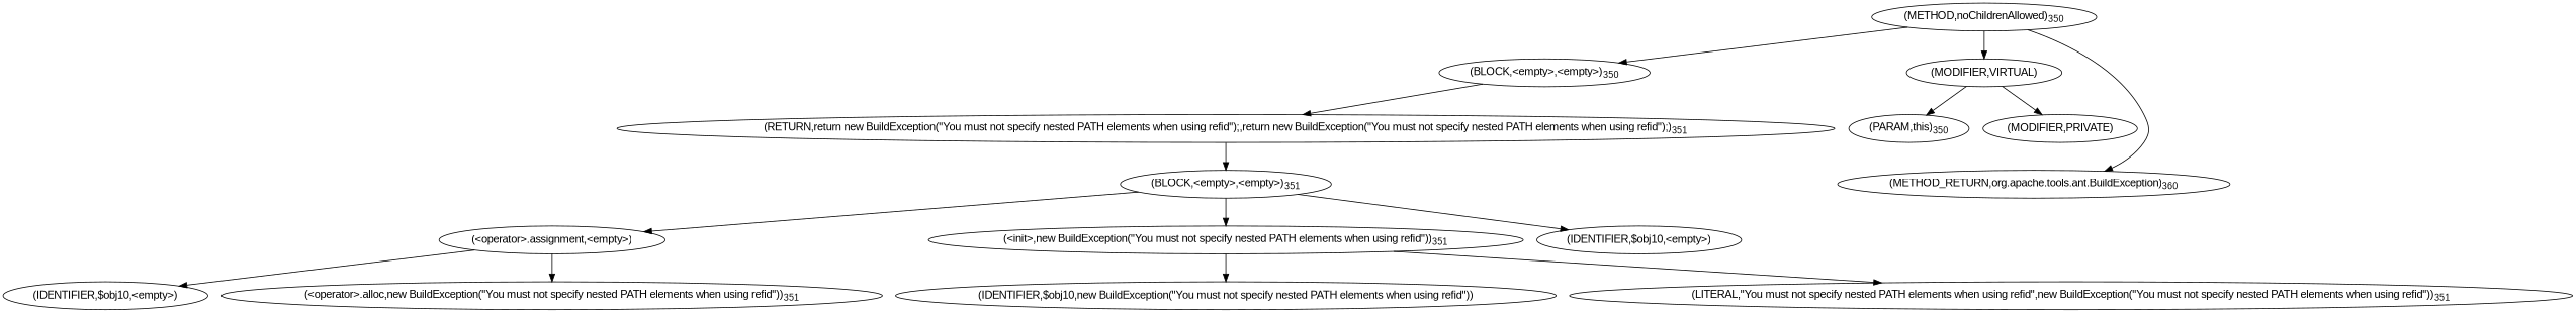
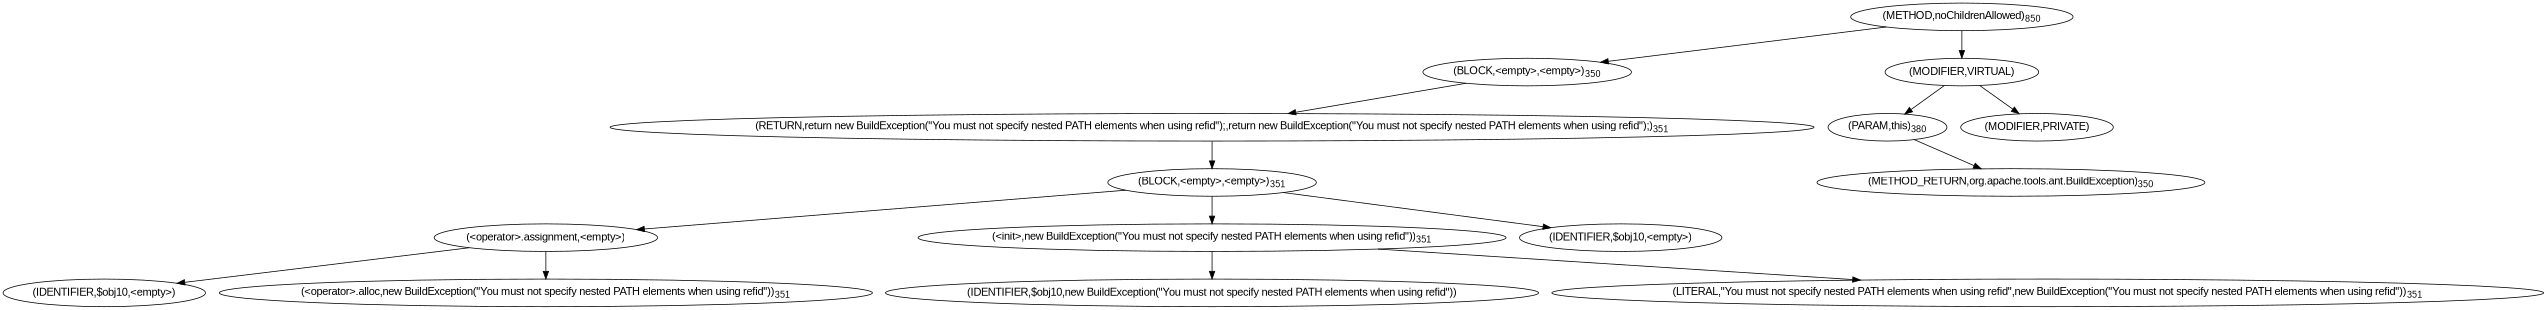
  digraph {
    fontname="Liberation Sans"
    node [fontname="Liberation Sans"]
    edge [fontname="Liberation Sans"]
-   n1 [label=<(METHOD,noChildrenAllowed)<SUB>350</SUB>>]
+   n1 [label=<(METHOD,noChildrenAllowed)<SUB>850</SUB>>]
    n2 [label=<(BLOCK,&lt;empty&gt;,&lt;empty&gt;)<SUB>350</SUB>>]
    n3 [label=<(MODIFIER,VIRTUAL)>]
-   n4 [label=<(METHOD_RETURN,org.apache.tools.ant.BuildException)<SUB>360</SUB>>]
-   n5 [label=<(PARAM,this)<SUB>350</SUB>>]
+   n4 [label=<(METHOD_RETURN,org.apache.tools.ant.BuildException)<SUB>350</SUB>>]
+   n5 [label=<(PARAM,this)<SUB>380</SUB>>]
    n6 [label=<(RETURN,return new BuildException(&quot;You must not specify nested PATH elements when using refid&quot;);,return new BuildException(&quot;You must not specify nested PATH elements when using refid&quot;);)<SUB>351</SUB>>]
    n7 [label=<(MODIFIER,PRIVATE)>]
    n8 [label=<(BLOCK,&lt;empty&gt;,&lt;empty&gt;)<SUB>351</SUB>>]
    n9 [label=<(&lt;operator&gt;.assignment,&lt;empty&gt;)>]
    n10 [label=<(&lt;init&gt;,new BuildException(&quot;You must not specify nested PATH elements when using refid&quot;))<SUB>351</SUB>>]
    n11 [label=<(IDENTIFIER,$obj10,&lt;empty&gt;)>]
    n12 [label=<(IDENTIFIER,$obj10,&lt;empty&gt;)>]
    n13 [label=<(&lt;operator&gt;.alloc,new BuildException(&quot;You must not specify nested PATH elements when using refid&quot;))<SUB>351</SUB>>]
    n14 [label=<(IDENTIFIER,$obj10,new BuildException(&quot;You must not specify nested PATH elements when using refid&quot;))>]
    n15 [label=<(LITERAL,&quot;You must not specify nested PATH elements when using refid&quot;,new BuildException(&quot;You must not specify nested PATH elements when using refid&quot;))<SUB>351</SUB>>]
    n1 -> n2
    n1 -> n3
-   n1 -> n4
+   n5 -> n4
    n2 -> n6
    n3 -> n5
    n3 -> n7
    n6 -> n8
    n8 -> n9
    n8 -> n10
    n8 -> n11
    n9 -> n12
    n9 -> n13
    n10 -> n14
    n10 -> n15
  }
